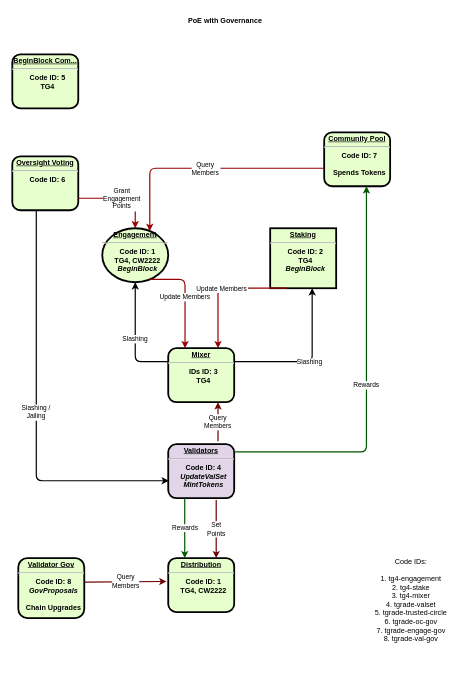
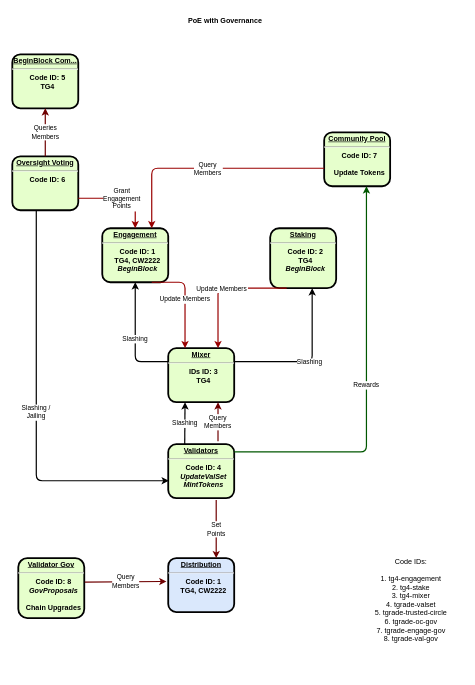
  <mxCell id="0" />
  <mxCell id="1" parent="0" />
- <mxCell id="2" value="&lt;p style=&quot;margin: 0px ; margin-top: 4px ; text-align: center ; text-decoration: underline&quot;&gt;&lt;strong&gt;Engagement&lt;/strong&gt;&lt;/p&gt;&lt;hr&gt;&lt;p style=&quot;margin: 0px ; margin-left: 8px&quot;&gt;Code ID: 1&lt;/p&gt;&lt;p style=&quot;margin: 0px ; margin-left: 8px&quot;&gt;TG4, CW2222&lt;/p&gt;&lt;p style=&quot;margin: 0px ; margin-left: 8px&quot;&gt;&lt;i&gt;BeginBlock&lt;/i&gt;&lt;/p&gt;" style="ellipse;verticalAlign=middle;align=center;overflow=fill;fontSize=12;fontFamily=Helvetica;html=1;fontStyle=1;strokeWidth=3;fillColor=#E6FFCC;" parent="1" vertex="1"><mxGeometry x="170" y="380" width="110" height="90" as="geometry" /></mxCell>
- <mxCell id="3" value="&lt;p style=&quot;margin: 0px ; margin-top: 4px ; text-align: center ; text-decoration: underline&quot;&gt;&lt;strong&gt;Staking&lt;/strong&gt;&lt;/p&gt;&lt;hr&gt;&lt;p style=&quot;margin: 0px ; margin-left: 8px&quot;&gt;Code ID: 2&lt;/p&gt;&lt;p style=&quot;margin: 0px ; margin-left: 8px&quot;&gt;TG4&lt;/p&gt;&lt;p style=&quot;margin: 0px ; margin-left: 8px&quot;&gt;&lt;i&gt;BeginBlock&lt;/i&gt;&lt;/p&gt;" style="verticalAlign=middle;align=center;overflow=fill;fontSize=12;fontFamily=Helvetica;html=1;fontStyle=1;strokeWidth=3;fillColor=#E6FFCC;rounded=0;" parent="1" vertex="1"><mxGeometry x="450" y="380" width="110" height="100" as="geometry" /></mxCell>
+ <mxCell id="2" value="&lt;p style=&quot;margin: 0px ; margin-top: 4px ; text-align: center ; text-decoration: underline&quot;&gt;&lt;strong&gt;Engagement&lt;/strong&gt;&lt;/p&gt;&lt;hr&gt;&lt;p style=&quot;margin: 0px ; margin-left: 8px&quot;&gt;Code ID: 1&lt;/p&gt;&lt;p style=&quot;margin: 0px ; margin-left: 8px&quot;&gt;TG4, CW2222&lt;/p&gt;&lt;p style=&quot;margin: 0px ; margin-left: 8px&quot;&gt;&lt;i&gt;BeginBlock&lt;/i&gt;&lt;/p&gt;" style="verticalAlign=middle;align=center;overflow=fill;fontSize=12;fontFamily=Helvetica;html=1;rounded=1;fontStyle=1;strokeWidth=3;fillColor=#E6FFCC" parent="1" vertex="1"><mxGeometry x="170" y="380" width="110" height="90" as="geometry" /></mxCell>
+ <mxCell id="3" value="&lt;p style=&quot;margin: 0px ; margin-top: 4px ; text-align: center ; text-decoration: underline&quot;&gt;&lt;strong&gt;Staking&lt;/strong&gt;&lt;/p&gt;&lt;hr&gt;&lt;p style=&quot;margin: 0px ; margin-left: 8px&quot;&gt;Code ID: 2&lt;/p&gt;&lt;p style=&quot;margin: 0px ; margin-left: 8px&quot;&gt;TG4&lt;/p&gt;&lt;p style=&quot;margin: 0px ; margin-left: 8px&quot;&gt;&lt;i&gt;BeginBlock&lt;/i&gt;&lt;/p&gt;" style="verticalAlign=middle;align=center;overflow=fill;fontSize=12;fontFamily=Helvetica;html=1;rounded=1;fontStyle=1;strokeWidth=3;fillColor=#E6FFCC" parent="1" vertex="1"><mxGeometry x="450" y="380" width="110" height="100" as="geometry" /></mxCell>
  <mxCell id="4" value="&lt;p style=&quot;margin: 0px ; margin-top: 4px ; text-align: center ; text-decoration: underline&quot;&gt;&lt;strong&gt;Mixer&lt;/strong&gt;&lt;/p&gt;&lt;hr&gt;&lt;p style=&quot;margin: 0px ; margin-left: 8px&quot;&gt;IDs ID: 3&lt;/p&gt;&lt;p style=&quot;margin: 0px ; margin-left: 8px&quot;&gt;TG4&lt;/p&gt;" style="verticalAlign=middle;align=center;overflow=fill;fontSize=12;fontFamily=Helvetica;html=1;rounded=1;fontStyle=1;strokeWidth=3;fillColor=#E6FFCC" parent="1" vertex="1"><mxGeometry x="280" y="580" width="110" height="90" as="geometry" /></mxCell>
  <mxCell id="5" value="Update Members" style="edgeStyle=elbowEdgeStyle;elbow=horizontal;strokeColor=#990000;strokeWidth=2;exitX=0.75;exitY=1;exitDx=0;exitDy=0;entryX=0.25;entryY=0;entryDx=0;entryDy=0;" parent="1" source="2" target="4" edge="1"><mxGeometry width="100" height="100" relative="1" as="geometry"><mxPoint x="288" y="290" as="sourcePoint" /><mxPoint x="397.5" y="370" as="targetPoint" /><Array as="points"><mxPoint x="308" y="520" /></Array></mxGeometry></mxCell>
  <mxCell id="6" value="Slashing" style="edgeStyle=elbowEdgeStyle;elbow=horizontal;strokeColor=default;strokeWidth=2;exitX=0;exitY=0.25;exitDx=0;exitDy=0;entryX=0.5;entryY=1;entryDx=0;entryDy=0;" parent="1" source="4" target="2" edge="1"><mxGeometry width="100" height="100" relative="1" as="geometry"><mxPoint x="284" y="610" as="sourcePoint" /><mxPoint x="194" y="472" as="targetPoint" /><Array as="points"><mxPoint x="225" y="540" /></Array></mxGeometry></mxCell>
  <mxCell id="7" value="Update Members" style="edgeStyle=elbowEdgeStyle;elbow=horizontal;strokeColor=#990000;strokeWidth=2;exitX=0.25;exitY=1;exitDx=0;exitDy=0;entryX=0.75;entryY=0;entryDx=0;entryDy=0;" parent="1" source="3" target="4" edge="1"><mxGeometry width="100" height="100" relative="1" as="geometry"><mxPoint x="262.5" y="480" as="sourcePoint" /><mxPoint x="317.5" y="590" as="targetPoint" /><Array as="points"><mxPoint x="363" y="500" /></Array></mxGeometry></mxCell>
  <mxCell id="8" value="Slashing" style="edgeStyle=elbowEdgeStyle;elbow=horizontal;strokeColor=default;strokeWidth=2;exitX=1;exitY=0.25;exitDx=0;exitDy=0;" parent="1" source="4" target="3" edge="1"><mxGeometry width="100" height="100" relative="1" as="geometry"><mxPoint x="290" y="612.5" as="sourcePoint" /><mxPoint x="204" y="482" as="targetPoint" /><Array as="points"><mxPoint x="520" y="540" /></Array></mxGeometry></mxCell>
- <mxCell id="9" value="&lt;p style=&quot;margin: 0px ; margin-top: 4px ; text-align: center ; text-decoration: underline&quot;&gt;&lt;strong&gt;Validators&lt;/strong&gt;&lt;/p&gt;&lt;hr&gt;&lt;p style=&quot;margin: 0px ; margin-left: 8px&quot;&gt;Code ID: 4&lt;/p&gt;&lt;p style=&quot;margin: 0px ; margin-left: 8px&quot;&gt;&lt;i&gt;UpdateValSet&lt;/i&gt;&lt;/p&gt;&lt;p style=&quot;margin: 0px ; margin-left: 8px&quot;&gt;&lt;i&gt;MintTokens&lt;/i&gt;&lt;/p&gt;" style="verticalAlign=middle;align=center;overflow=fill;fontSize=12;fontFamily=Helvetica;html=1;rounded=1;fontStyle=1;strokeWidth=3;fillColor=#e1d5e7;" parent="1" vertex="1"><mxGeometry x="280" y="740" width="110" height="90" as="geometry" /></mxCell>
- <mxCell id="10" value="&lt;p style=&quot;margin: 0px ; margin-top: 4px ; text-align: center ; text-decoration: underline&quot;&gt;&lt;strong&gt;Distribution&lt;/strong&gt;&lt;/p&gt;&lt;hr&gt;&lt;p style=&quot;margin: 0px ; margin-left: 8px&quot;&gt;Code ID: 1&lt;/p&gt;&lt;p style=&quot;margin: 0px ; margin-left: 8px&quot;&gt;TG4, CW2222&lt;/p&gt;" style="verticalAlign=middle;align=center;overflow=fill;fontSize=12;fontFamily=Helvetica;html=1;rounded=1;fontStyle=1;strokeWidth=3;fillColor=#E6FFCC" parent="1" vertex="1"><mxGeometry x="280" y="930" width="110" height="90" as="geometry" /></mxCell>
+ <mxCell id="9" value="&lt;p style=&quot;margin: 0px ; margin-top: 4px ; text-align: center ; text-decoration: underline&quot;&gt;&lt;strong&gt;Validators&lt;/strong&gt;&lt;/p&gt;&lt;hr&gt;&lt;p style=&quot;margin: 0px ; margin-left: 8px&quot;&gt;Code ID: 4&lt;/p&gt;&lt;p style=&quot;margin: 0px ; margin-left: 8px&quot;&gt;&lt;i&gt;UpdateValSet&lt;/i&gt;&lt;/p&gt;&lt;p style=&quot;margin: 0px ; margin-left: 8px&quot;&gt;&lt;i&gt;MintTokens&lt;/i&gt;&lt;/p&gt;" style="verticalAlign=middle;align=center;overflow=fill;fontSize=12;fontFamily=Helvetica;html=1;rounded=1;fontStyle=1;strokeWidth=3;fillColor=#E6FFCC" parent="1" vertex="1"><mxGeometry x="280" y="740" width="110" height="90" as="geometry" /></mxCell>
+ <mxCell id="10" value="&lt;p style=&quot;margin: 0px ; margin-top: 4px ; text-align: center ; text-decoration: underline&quot;&gt;&lt;strong&gt;Distribution&lt;/strong&gt;&lt;/p&gt;&lt;hr&gt;&lt;p style=&quot;margin: 0px ; margin-left: 8px&quot;&gt;Code ID: 1&lt;/p&gt;&lt;p style=&quot;margin: 0px ; margin-left: 8px&quot;&gt;TG4, CW2222&lt;/p&gt;" style="verticalAlign=middle;align=center;overflow=fill;fontSize=12;fontFamily=Helvetica;html=1;rounded=1;fontStyle=1;strokeWidth=3;fillColor=#dae8fc;" parent="1" vertex="1"><mxGeometry x="280" y="930" width="110" height="90" as="geometry" /></mxCell>
+ <mxCell id="11" value="Slashing" style="edgeStyle=elbowEdgeStyle;elbow=horizontal;strokeColor=default;strokeWidth=2;exitX=0.25;exitY=0;exitDx=0;exitDy=0;entryX=0.25;entryY=1;entryDx=0;entryDy=0;" parent="1" source="9" target="4" edge="1"><mxGeometry width="100" height="100" relative="1" as="geometry"><mxPoint x="290" y="612.5" as="sourcePoint" /><mxPoint x="204" y="482" as="targetPoint" /><Array as="points"><mxPoint x="308" y="710" /></Array></mxGeometry></mxCell>
  <mxCell id="12" value="Query&#10;Members" style="edgeStyle=elbowEdgeStyle;elbow=horizontal;strokeColor=#6F0000;strokeWidth=2;entryX=0.75;entryY=1;entryDx=0;entryDy=0;fillColor=#a20025;" parent="1" target="4" edge="1"><mxGeometry width="100" height="100" relative="1" as="geometry"><mxPoint x="363" y="735" as="sourcePoint" /><mxPoint x="317.5" y="680" as="targetPoint" /><Array as="points"><mxPoint x="363" y="710" /></Array></mxGeometry></mxCell>
- <mxCell id="13" value="Rewards" style="endArrow=classic;html=1;rounded=0;strokeColor=#005700;exitX=0.25;exitY=1;exitDx=0;exitDy=0;entryX=0.25;entryY=0;entryDx=0;entryDy=0;fillColor=#008a00;strokeWidth=2;" parent="1" source="9" target="10" edge="1"><mxGeometry width="50" height="50" relative="1" as="geometry"><mxPoint x="390" y="810" as="sourcePoint" /><mxPoint x="510" y="810" as="targetPoint" /></mxGeometry></mxCell>
  <mxCell id="14" value="&lt;b&gt;PoE with Governance&lt;/b&gt;" style="text;html=1;strokeColor=none;fillColor=none;align=center;verticalAlign=middle;whiteSpace=wrap;rounded=0;" parent="1" vertex="1"><mxGeometry x="185" y="20" width="380" height="30" as="geometry" /></mxCell>
  <mxCell id="15" value="&lt;p style=&quot;margin: 4px 0px 0px ; text-align: center&quot;&gt;&lt;u&gt;BeginBlock Com...&lt;/u&gt;&lt;br&gt;&lt;/p&gt;&lt;hr&gt;&lt;p style=&quot;margin: 0px ; margin-left: 8px&quot;&gt;Code ID: 5&lt;/p&gt;&lt;p style=&quot;margin: 0px ; margin-left: 8px&quot;&gt;TG4&lt;/p&gt;&lt;p style=&quot;margin: 0px ; margin-left: 8px&quot;&gt;&lt;br&gt;&lt;/p&gt;" style="verticalAlign=middle;align=center;overflow=fill;fontSize=12;fontFamily=Helvetica;html=1;rounded=1;fontStyle=1;strokeWidth=3;fillColor=#E6FFCC" parent="1" vertex="1"><mxGeometry x="20" y="90" width="110" height="90" as="geometry" /></mxCell>
- <mxCell id="16" value="&lt;p style=&quot;margin: 0px ; margin-top: 4px ; text-align: center ; text-decoration: underline&quot;&gt;&lt;strong&gt;Community Pool&lt;/strong&gt;&lt;/p&gt;&lt;hr&gt;&lt;p style=&quot;margin: 0px ; margin-left: 8px&quot;&gt;Code ID: 7&lt;/p&gt;&lt;p style=&quot;margin: 0px ; margin-left: 8px&quot;&gt;&lt;br&gt;&lt;/p&gt;&lt;p style=&quot;margin: 0px ; margin-left: 8px&quot;&gt;Spends Tokens&lt;/p&gt;" style="verticalAlign=middle;align=center;overflow=fill;fontSize=12;fontFamily=Helvetica;html=1;rounded=1;fontStyle=1;strokeWidth=3;fillColor=#E6FFCC" parent="1" vertex="1"><mxGeometry x="540" y="220" width="110" height="90" as="geometry" /></mxCell>
+ <mxCell id="16" value="&lt;p style=&quot;margin: 0px ; margin-top: 4px ; text-align: center ; text-decoration: underline&quot;&gt;&lt;strong&gt;Community Pool&lt;/strong&gt;&lt;/p&gt;&lt;hr&gt;&lt;p style=&quot;margin: 0px ; margin-left: 8px&quot;&gt;Code ID: 7&lt;/p&gt;&lt;p style=&quot;margin: 0px ; margin-left: 8px&quot;&gt;&lt;br&gt;&lt;/p&gt;&lt;p style=&quot;margin: 0px ; margin-left: 8px&quot;&gt;Update Tokens&lt;/p&gt;" style="verticalAlign=middle;align=center;overflow=fill;fontSize=12;fontFamily=Helvetica;html=1;rounded=1;fontStyle=1;strokeWidth=3;fillColor=#E6FFCC" parent="1" vertex="1"><mxGeometry x="540" y="220" width="110" height="90" as="geometry" /></mxCell>
  <mxCell id="17" value="Code IDs:&lt;br&gt;&lt;br&gt;1. tg4-engagement&lt;br&gt;2. tg4-stake&lt;br&gt;3. tg4-mixer&lt;br&gt;4. tgrade-valset&lt;br&gt;5. tgrade-trusted-circle&lt;br&gt;6. tgrade-oc-gov&lt;br&gt;7. tgrade-engage-gov&lt;br&gt;8. tgrade-val-gov" style="text;html=1;strokeColor=none;fillColor=none;align=center;verticalAlign=middle;whiteSpace=wrap;rounded=0;" parent="1" vertex="1"><mxGeometry x="600" y="880" width="170" height="240" as="geometry" /></mxCell>
  <mxCell id="18" value="&lt;p style=&quot;margin: 4px 0px 0px ; text-align: center&quot;&gt;&lt;u&gt;Oversight Voting&lt;/u&gt;&lt;br&gt;&lt;/p&gt;&lt;hr&gt;&lt;p style=&quot;margin: 0px ; margin-left: 8px&quot;&gt;Code ID: 6&lt;/p&gt;&lt;p style=&quot;margin: 0px ; margin-left: 8px&quot;&gt;&lt;br&gt;&lt;/p&gt;" style="verticalAlign=middle;align=center;overflow=fill;fontSize=12;fontFamily=Helvetica;html=1;rounded=1;fontStyle=1;strokeWidth=3;fillColor=#E6FFCC" parent="1" vertex="1"><mxGeometry x="20" y="260" width="110" height="90" as="geometry" /></mxCell>
+ <mxCell id="19" value="Queries&lt;br&gt;Members" style="endArrow=classic;html=1;rounded=0;exitX=0.5;exitY=0;exitDx=0;exitDy=0;entryX=0.5;entryY=1;entryDx=0;entryDy=0;strokeWidth=2;fillColor=#a20025;strokeColor=#6F0000;" parent="1" source="18" target="15" edge="1"><mxGeometry width="50" height="50" relative="1" as="geometry"><mxPoint x="350" y="290" as="sourcePoint" /><mxPoint x="400" y="240" as="targetPoint" /></mxGeometry></mxCell>
  <mxCell id="20" value="Grant&#10;Engagement&#10;Points" style="edgeStyle=elbowEdgeStyle;elbow=vertical;strokeColor=#990000;strokeWidth=2;entryX=0.5;entryY=0;entryDx=0;entryDy=0;" parent="1" target="2" edge="1"><mxGeometry width="100" height="100" relative="1" as="geometry"><mxPoint x="130" y="330" as="sourcePoint" /><mxPoint x="250" y="380" as="targetPoint" /><Array as="points"><mxPoint x="220" y="330" /></Array></mxGeometry></mxCell>
  <mxCell id="21" value="Slashing /&#10;Jailing" style="edgeStyle=elbowEdgeStyle;elbow=horizontal;strokeColor=default;strokeWidth=2;entryX=0.009;entryY=0.678;entryDx=0;entryDy=0;entryPerimeter=0;" parent="1" target="9" edge="1"><mxGeometry width="100" height="100" relative="1" as="geometry"><mxPoint x="60" y="350" as="sourcePoint" /><mxPoint x="60" y="520" as="targetPoint" /><Array as="points"><mxPoint x="60" y="590" /></Array></mxGeometry></mxCell>
  <mxCell id="22" value="Query&#10;Members" style="edgeStyle=elbowEdgeStyle;elbow=vertical;strokeColor=#990000;strokeWidth=2;entryX=0.75;entryY=0;entryDx=0;entryDy=0;" parent="1" target="2" edge="1"><mxGeometry width="100" height="100" relative="1" as="geometry"><mxPoint x="540" y="280" as="sourcePoint" /><mxPoint x="320" y="400" as="targetPoint" /><Array as="points"><mxPoint x="410" y="280" /></Array></mxGeometry></mxCell>
  <mxCell id="23" value="Rewards" style="edgeStyle=elbowEdgeStyle;elbow=horizontal;strokeColor=#005700;strokeWidth=2;exitX=1;exitY=0.144;exitDx=0;exitDy=0;fillColor=#008a00;exitPerimeter=0;" parent="1" source="9" edge="1"><mxGeometry width="100" height="100" relative="1" as="geometry"><mxPoint x="692.5" y="695" as="sourcePoint" /><mxPoint x="611" y="310" as="targetPoint" /><Array as="points"><mxPoint x="610.5" y="540" /></Array></mxGeometry></mxCell>
  <mxCell id="24" value="&lt;p style=&quot;margin: 0px ; margin-top: 4px ; text-align: center ; text-decoration: underline&quot;&gt;&lt;strong&gt;Validator Gov&lt;/strong&gt;&lt;/p&gt;&lt;hr&gt;&lt;p style=&quot;margin: 0px ; margin-left: 8px&quot;&gt;Code ID: 8&lt;/p&gt;&lt;p style=&quot;margin: 0px ; margin-left: 8px&quot;&gt;&lt;i&gt;GovProposals&lt;/i&gt;&lt;/p&gt;&lt;p style=&quot;margin: 0px ; margin-left: 8px&quot;&gt;&lt;br&gt;&lt;/p&gt;&lt;p style=&quot;margin: 0px ; margin-left: 8px&quot;&gt;Chain Upgrades&lt;/p&gt;" style="verticalAlign=middle;align=center;overflow=fill;fontSize=12;fontFamily=Helvetica;html=1;rounded=1;fontStyle=1;strokeWidth=3;fillColor=#E6FFCC" parent="1" vertex="1"><mxGeometry x="30" y="930" width="110" height="100" as="geometry" /></mxCell>
  <mxCell id="25" value="Set&lt;br&gt;Points" style="endArrow=classic;html=1;rounded=0;strokeColor=#6F0000;fillColor=#a20025;strokeWidth=2;" parent="1" edge="1"><mxGeometry width="50" height="50" relative="1" as="geometry"><mxPoint x="360" y="833" as="sourcePoint" /><mxPoint x="360" y="930" as="targetPoint" /></mxGeometry></mxCell>
  <mxCell id="26" value="Query&lt;br&gt;Members" style="endArrow=classic;html=1;rounded=0;strokeColor=#6F0000;fillColor=#a20025;strokeWidth=2;exitX=1.009;exitY=0.4;exitDx=0;exitDy=0;exitPerimeter=0;entryX=-0.027;entryY=0.433;entryDx=0;entryDy=0;entryPerimeter=0;" parent="1" source="24" target="10" edge="1"><mxGeometry width="50" height="50" relative="1" as="geometry"><mxPoint x="200" y="951.5" as="sourcePoint" /><mxPoint x="200" y="1048.5" as="targetPoint" /></mxGeometry></mxCell>
